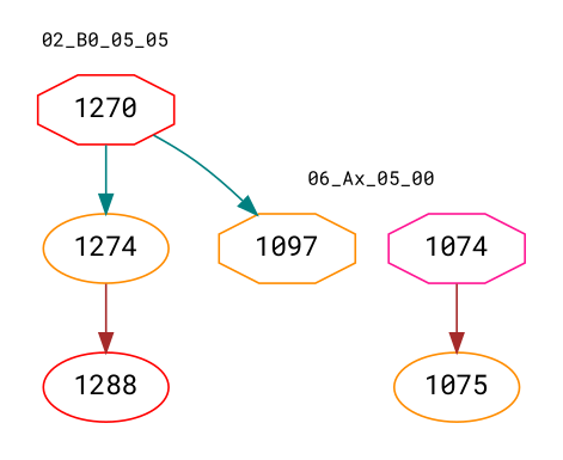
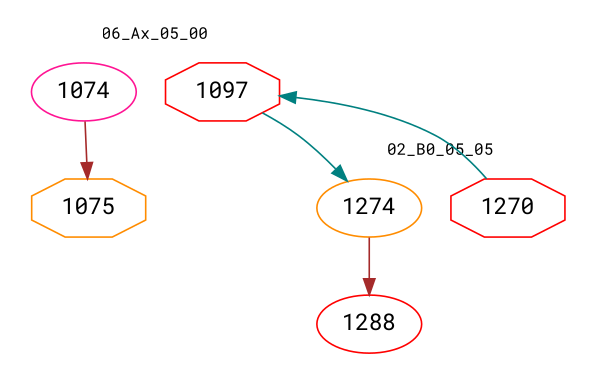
  digraph {
    fontname="Roboto Mono"
    node [color=darkorange fontname="Roboto Mono" shape=ellipse]
    edge [color=brown fontname="Roboto Mono"]
-   n1 [color=deeppink label=1074 shape=octagon]
-   n2 [label=1075]
-   n3 [label=1097 shape=octagon]
+   n1 [color=deeppink label=1074]
+   n2 [label=1075 shape=octagon]
+   n3 [color=red label=1097 shape=octagon]
    n4 [color=red label=1270 shape=octagon]
    n5 [label=1274]
    n6 [color=red label=1288]
    subgraph cluster_1 {
      color=white
      fontsize=10
      label="06_Ax_05_00"
      n1
      n2
      n3
    }
    subgraph cluster_2 {
      color=white
      fontsize=10
      label="02_B0_05_05"
      n4
      n5
      n6
    }
    n1 -> n2
    n4 -> n3 [color=teal]
-   n4 -> n5 [color=teal]
+   n3 -> n5 [color=teal]
    n5 -> n6
  }
